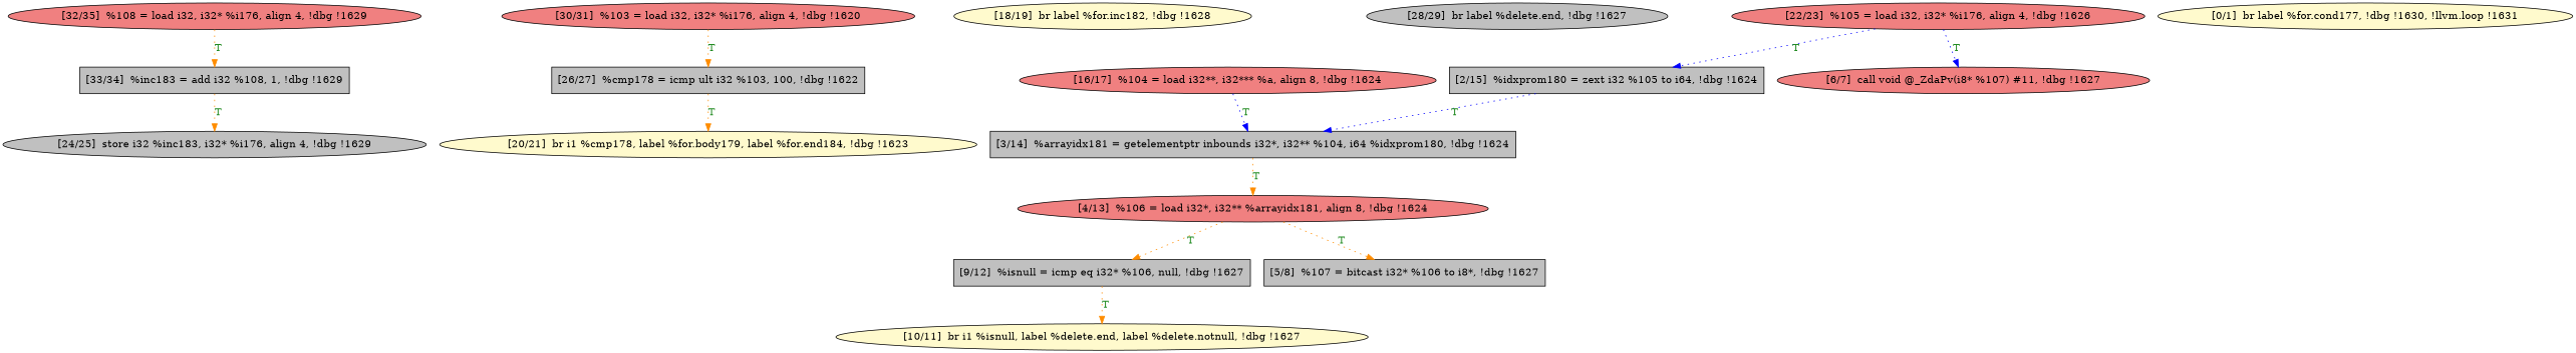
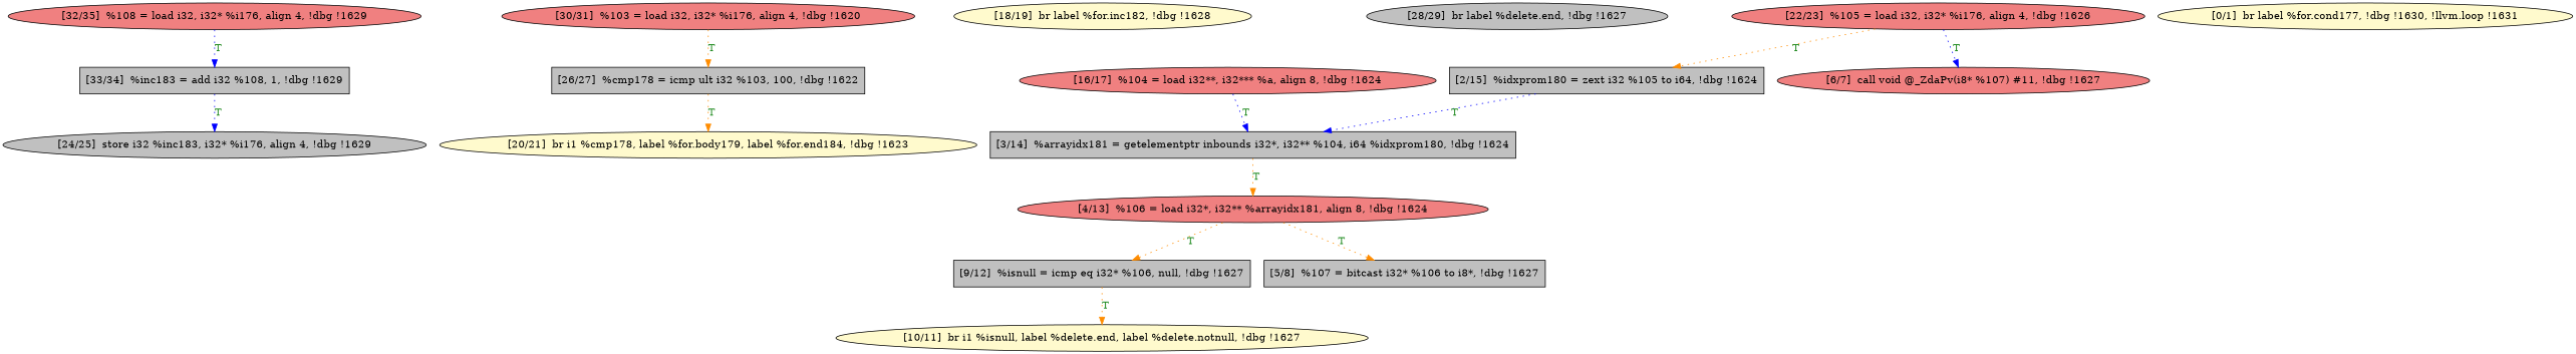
  digraph {
    node [fillcolor=grey shape=ellipse style=filled]
    edge [color=darkorange fontcolor=forestgreen style=dotted]
    n1 [fillcolor=lightcoral label="[32/35]  %108 = load i32, i32* %i176, align 4, !dbg !1629"]
    n2 [label="[33/34]  %inc183 = add i32 %108, 1, !dbg !1629" shape=rectangle]
    n3 [label="[24/25]  store i32 %inc183, i32* %i176, align 4, !dbg !1629"]
    n4 [fillcolor=lemonchiffon label="[20/21]  br i1 %cmp178, label %for.body179, label %for.end184, !dbg !1623"]
    n5 [fillcolor=lightcoral label="[30/31]  %103 = load i32, i32* %i176, align 4, !dbg !1620"]
    n6 [label="[26/27]  %cmp178 = icmp ult i32 %103, 100, !dbg !1622" shape=rectangle]
    n7 [fillcolor=lemonchiffon label="[18/19]  br label %for.inc182, !dbg !1628"]
    n8 [label="[28/29]  br label %delete.end, !dbg !1627"]
    n9 [fillcolor=lightcoral label="[16/17]  %104 = load i32**, i32*** %a, align 8, !dbg !1624"]
    n10 [label="[3/14]  %arrayidx181 = getelementptr inbounds i32*, i32** %104, i64 %idxprom180, !dbg !1624" shape=rectangle]
    n11 [fillcolor=lightcoral label="[4/13]  %106 = load i32*, i32** %arrayidx181, align 8, !dbg !1624"]
    n12 [label="[2/15]  %idxprom180 = zext i32 %105 to i64, !dbg !1624" shape=rectangle]
    n13 [fillcolor=lightcoral label="[6/7]  call void @_ZdaPv(i8* %107) #11, !dbg !1627"]
    n14 [fillcolor=lightcoral label="[22/23]  %105 = load i32, i32* %i176, align 4, !dbg !1626"]
    n15 [fillcolor=lemonchiffon label="[0/1]  br label %for.cond177, !dbg !1630, !llvm.loop !1631"]
    n16 [fillcolor=lemonchiffon label="[10/11]  br i1 %isnull, label %delete.end, label %delete.notnull, !dbg !1627"]
    n17 [label="[9/12]  %isnull = icmp eq i32* %106, null, !dbg !1627" shape=rectangle]
    n18 [label="[5/8]  %107 = bitcast i32* %106 to i8*, !dbg !1627" shape=rectangle]
-   n1 -> n2 [label=T]
-   n2 -> n3 [label=T]
+   n1 -> n2 [color=blue label=T]
+   n2 -> n3 [color=blue label=T]
    n5 -> n6 [label=T]
    n6 -> n4 [label=T]
    n9 -> n10 [color=blue label=T]
    n10 -> n11 [label=T]
    n11 -> n17 [label=T]
    n11 -> n18 [label=T]
    n12 -> n10 [color=blue label=T]
-   n14 -> n12 [color=blue label=T]
+   n14 -> n12 [label=T]
    n14 -> n13 [color=blue label=T]
    n17 -> n16 [label=T]
  }
